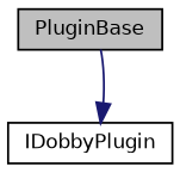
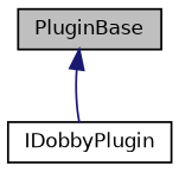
  digraph {
    node [color=black fontname=Helvetica fontsize=10 shape=record style=filled]
    n1 [fillcolor=grey75 fontcolor=black height=0.2 label=PluginBase width=0.4]
    n2 [fillcolor=white height=0.2 label=IDobbyPlugin width=0.4]
-   n2 -> n1 [color=midnightblue dir=back fontname=Helvetica fontsize=10 labelfontname=Helvetica labelfontsize=10 style=solid]
+   n1 -> n2 [color=midnightblue dir=back fontname=Helvetica fontsize=10 labelfontname=Helvetica labelfontsize=10 style=solid]
  }
